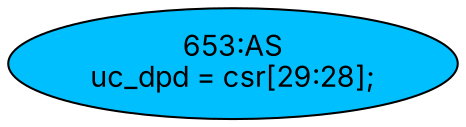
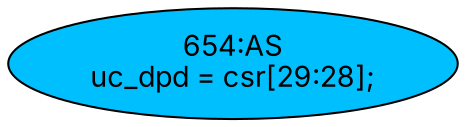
  strict digraph {
    fontname=Inter
-   n1 [ast="<pyverilog.vparser.ast.Assign object at 0x7fae5e2259d0>" def_var="['uc_dpd']" fillcolor=deepskyblue label="653:AS\nuc_dpd = csr[29:28];" statements="[]" style=filled typ=Assign use_var="['csr']" fontname=Inter]
+   n1 [ast="<pyverilog.vparser.ast.Assign object at 0x7fae5e2259d0>" def_var="['uc_dpd']" fillcolor=deepskyblue label="654:AS\nuc_dpd = csr[29:28];" statements="[]" style=filled typ=Assign use_var="['csr']" fontname=Inter]
  }
